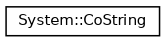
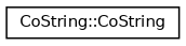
  digraph {
    rankdir=LR
-   n1 [color=black fillcolor=white fontname=Helvetica fontsize=10 height=0.2 label="System::CoString" shape=record style=filled width=0.4]
+   n1 [color=black fillcolor=white fontname=Helvetica fontsize=10 height=0.2 label="CoString::CoString" shape=record style=filled width=0.4]
  }
